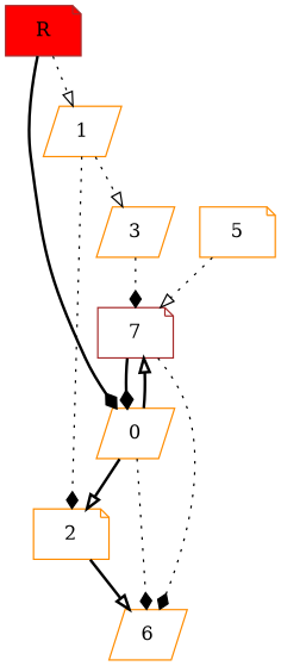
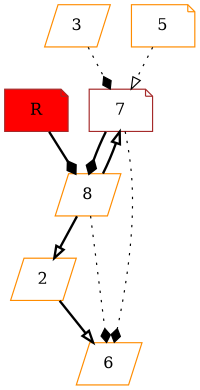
  digraph {
    node [color=darkorange shape=parallelogram]
    edge [arrowhead=diamond style=dotted]
-   1
-   2 [shape=note]
+   2
    3
    6
    7 [color=brown shape=note]
-   8 [label=0]
+   8
    5 [shape=note]
    R [color=brown fillcolor="#ff0000" shape=note style=filled]
-   1 -> 2
-   1 -> 3 [arrowhead=onormal]
    2 -> 6 [arrowhead=onormal style=bold]
    3 -> 7
    7 -> 6
    7 -> 8 [style=bold]
    8 -> 2 [arrowhead=onormal style=bold]
    8 -> 6
    8 -> 7 [arrowhead=onormal style=bold]
    5 -> 7 [arrowhead=onormal]
-   R -> 1 [arrowhead=onormal]
    R -> 8 [style=bold]
  }
